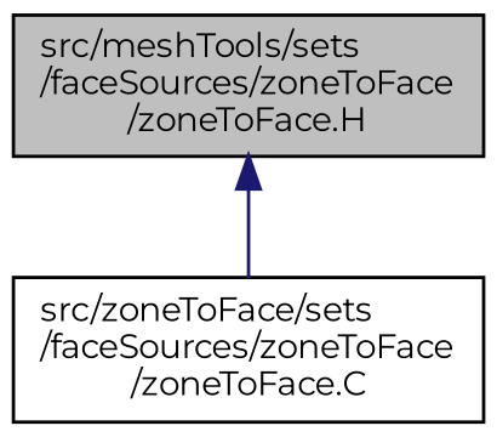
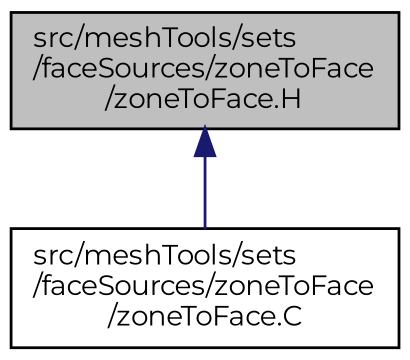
  digraph {
    fontname=Montserrat
    node [color=black fontname=Montserrat fontsize=10 shape=record]
    n1 [fillcolor=grey75 fontcolor=black height=0.2 label="src/meshTools/sets\l/faceSources/zoneToFace\l/zoneToFace.H" style=filled width=0.4]
-   n2 [height=0.2 label="src/zoneToFace/sets\l/faceSources/zoneToFace\l/zoneToFace.C" width=0.4]
+   n2 [height=0.2 label="src/meshTools/sets\l/faceSources/zoneToFace\l/zoneToFace.C" width=0.4]
    n1 -> n2 [color=midnightblue dir=back fontname=Montserrat fontsize=10 labelfontname=FreeSans labelfontsize=10 style=solid]
  }
